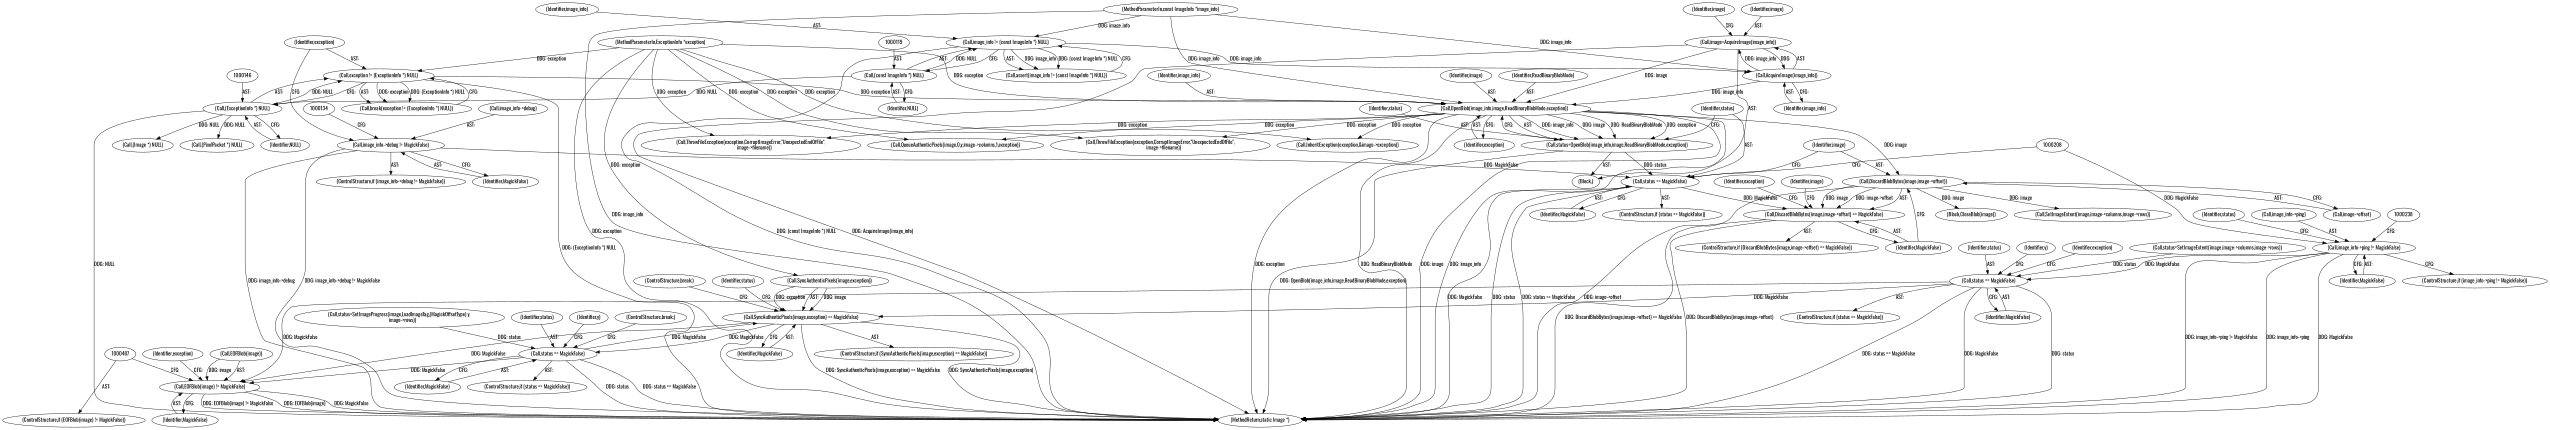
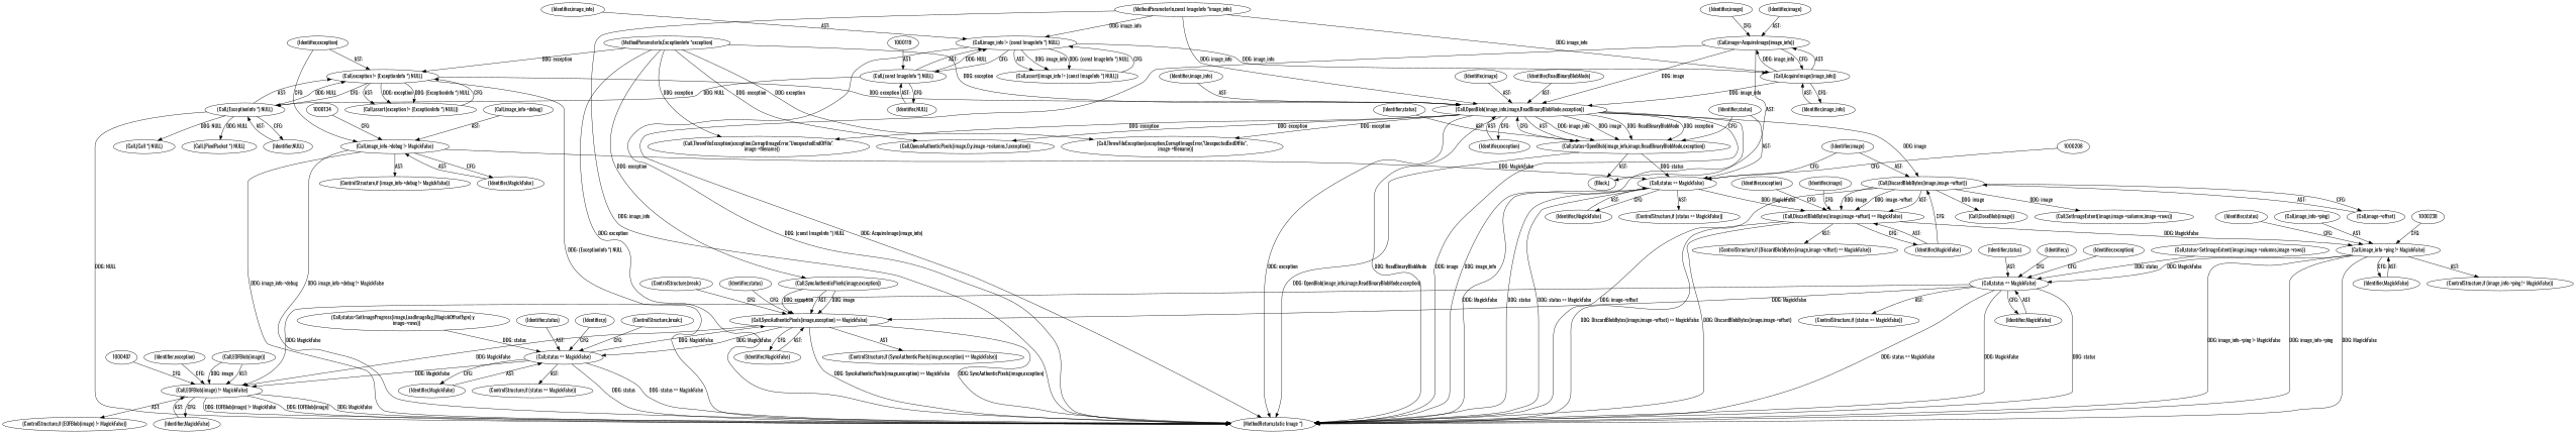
  digraph {
    fontname=Oswald
    node [fontname=Oswald]
    edge [fontname=Oswald]
    n1 [label="(Call,image_info->ping != MagickFalse)"]
    n2 [label="(Call,status == MagickFalse)"]
    n3 [label="(ControlStructure,if (image_info->ping != MagickFalse))"]
    n4 [label="(Identifier,MagickFalse)"]
    n5 [label="(MethodReturn,static Image *)"]
    n6 [label="(Call,SyncAuthenticPixels(image,exception) == MagickFalse)"]
    n7 [label="(Call,EOFBlob(image) != MagickFalse)"]
    n8 [label="(Identifier,MagickFalse)"]
    n9 [label="(ControlStructure,if (status == MagickFalse))"]
    n10 [label="(Call,DiscardBlobBytes(image,image->offset) == MagickFalse)"]
    n11 [label="(Identifier,MagickFalse)"]
    n12 [label="(ControlStructure,if (DiscardBlobBytes(image,image->offset) == MagickFalse))"]
    n13 [label="(Call,DiscardBlobBytes(image,image->offset))"]
-   n14 [label="(Block,CloseBlob(image))"]
+   n14 [label="(Call,CloseBlob(image))"]
    n15 [label="(Call,SetImageExtent(image,image->columns,image->rows))"]
    n16 [label="(Call,image->offset)"]
    n17 [label="(Call,OpenBlob(image_info,image,ReadBinaryBlobMode,exception))"]
    n18 [label="(Call,status=OpenBlob(image_info,image,ReadBinaryBlobMode,exception))"]
    n19 [label="(Call,ThrowFileException(exception,CorruptImageError,\"UnexpectedEndOfFile\",\n      image->filename))"]
    n20 [label="(Call,QueueAuthenticPixels(image,0,y,image->columns,1,exception))"]
-   n21 [label="(Call,InheritException(exception,&image->exception))"]
    n22 [label="(Identifier,exception)"]
    n23 [label="(Call,ThrowFileException(exception,CorruptImageError,\"UnexpectedEndOfFile\",\n      image->filename))"]
    n24 [label="(Block,)"]
    n25 [label="(Call,status == MagickFalse)"]
    n26 [label="(Call,AcquireImage(image_info))"]
    n27 [label="(Call,image=AcquireImage(image_info))"]
    n28 [label="(Identifier,image_info)"]
    n29 [label="(Call,image_info != (const ImageInfo *) NULL)"]
    n30 [label="(Call,(const ImageInfo *) NULL)"]
    n31 [label="(Call,assert(image_info != (const ImageInfo *) NULL))"]
    n32 [label="(Call,(ExceptionInfo *) NULL)"]
    n33 [label="(Identifier,NULL)"]
    n34 [label="(MethodParameterIn,const ImageInfo *image_info)"]
    n35 [label="(Call,exception != (ExceptionInfo *) NULL)"]
    n36 [label="(Identifier,NULL)"]
-   n37 [label="(Call,(Image *) NULL)"]
+   n37 [label="(Call,(Call *) NULL)"]
    n38 [label="(Call,(PixelPacket *) NULL)"]
-   n39 [label="(Call,break(exception != (ExceptionInfo *) NULL))"]
+   n39 [label="(Call,assert(exception != (ExceptionInfo *) NULL))"]
    n40 [label="(MethodParameterIn,ExceptionInfo *exception)"]
    n41 [label="(Call,SyncAuthenticPixels(image,exception))"]
    n42 [label="(Identifier,MagickFalse)"]
    n43 [label="(ControlStructure,if (status == MagickFalse))"]
    n44 [label="(Call,image_info->debug != MagickFalse)"]
    n45 [label="(ControlStructure,if (image_info->debug != MagickFalse))"]
    n46 [label="(Identifier,MagickFalse)"]
    n47 [label="(Call,status == MagickFalse)"]
    n48 [label="(Identifier,MagickFalse)"]
    n49 [label="(ControlStructure,if (SyncAuthenticPixels(image,exception) == MagickFalse))"]
    n50 [label="(ControlStructure,if (EOFBlob(image) != MagickFalse))"]
    n51 [label="(Identifier,MagickFalse)"]
    n52 [label="(ControlStructure,if (status == MagickFalse))"]
    n53 [label="(Identifier,MagickFalse)"]
    n54 [label="(Identifier,exception)"]
    n55 [label="(Identifier,status)"]
    n56 [label="(Identifier,image)"]
    n57 [label="(Identifier,y)"]
    n58 [label="(Identifier,image)"]
    n59 [label="(Call,image_info->ping)"]
    n60 [label="(Identifier,status)"]
    n61 [label="(ControlStructure,break;)"]
    n62 [label="(Call,EOFBlob(image))"]
    n63 [label="(Identifier,y)"]
    n64 [label="(ControlStructure,break;)"]
    n65 [label="(Identifier,status)"]
    n66 [label="(Identifier,exception)"]
    n67 [label="(Call,status=SetImageProgress(image,LoadImageTag,(MagickOffsetType) y,\n      image->rows))"]
    n68 [label="(Call,status=SetImageExtent(image,image->columns,image->rows))"]
    n69 [label="(Identifier,image_info)"]
    n70 [label="(Call,image_info->debug)"]
    n71 [label="(Identifier,status)"]
    n72 [label="(Identifier,ReadBinaryBlobMode)"]
    n73 [label="(Identifier,exception)"]
    n74 [label="(Identifier,status)"]
    n75 [label="(Identifier,image_info)"]
    n76 [label="(Identifier,image)"]
    n77 [label="(Identifier,image)"]
    n78 [label="(Identifier,status)"]
    n79 [label="(Identifier,image)"]
    n80 [label="(Identifier,exception)"]
    1000238
    1000119
-   1000146
    1000208
    1000134
    1000407
    n1 -> n2 [label="DDG: MagickFalse"]
-   n1 -> n3 [label="CFG: "]
+   n1 -> n3 [label="AST: "]
    n1 -> n4 [label="CFG: "]
    n1 -> n5 [label="DDG: MagickFalse"]
    n1 -> n5 [label="DDG: image_info->ping != MagickFalse"]
    n1 -> n5 [label="DDG: image_info->ping"]
    n2 -> n5 [label="DDG: status == MagickFalse"]
    n2 -> n5 [label="DDG: MagickFalse"]
    n2 -> n5 [label="DDG: status"]
    n2 -> n6 [label="DDG: MagickFalse"]
    n2 -> n7 [label="DDG: MagickFalse"]
    n2 -> n8 [label="CFG: "]
    n2 -> n9 [label="AST: "]
    n4 -> n1 [label="AST: "]
    n6 -> n5 [label="DDG: SyncAuthenticPixels(image,exception) == MagickFalse"]
    n6 -> n5 [label="DDG: SyncAuthenticPixels(image,exception)"]
    n6 -> n7 [label="DDG: MagickFalse"]
    n6 -> n47 [label="DDG: MagickFalse"]
    n6 -> n48 [label="CFG: "]
    n6 -> n49 [label="AST: "]
    n7 -> n5 [label="DDG: EOFBlob(image)"]
    n7 -> n5 [label="DDG: MagickFalse"]
    n7 -> n5 [label="DDG: EOFBlob(image) != MagickFalse"]
-   1000407 -> n50 [label="AST: "]
+   n7 -> n50 [label="AST: "]
    n7 -> n51 [label="CFG: "]
    n8 -> n2 [label="AST: "]
-   1000208 -> n1 [label="DDG: MagickFalse"]
+   n10 -> n1 [label="DDG: MagickFalse"]
    n10 -> n5 [label="DDG: DiscardBlobBytes(image,image->offset)"]
    n10 -> n5 [label="DDG: DiscardBlobBytes(image,image->offset) == MagickFalse"]
    n10 -> n11 [label="CFG: "]
    n10 -> n12 [label="AST: "]
    n11 -> n10 [label="AST: "]
    n11 -> n13 [label="CFG: "]
    n13 -> n5 [label="DDG: image->offset"]
    n13 -> n10 [label="AST: "]
    n13 -> n10 [label="DDG: image"]
    n13 -> n10 [label="DDG: image->offset"]
    n13 -> n14 [label="DDG: image"]
    n13 -> n15 [label="DDG: image"]
    n13 -> n16 [label="CFG: "]
    n16 -> n13 [label="AST: "]
    n17 -> n5 [label="DDG: exception"]
    n17 -> n5 [label="DDG: ReadBinaryBlobMode"]
    n17 -> n5 [label="DDG: image"]
    n17 -> n5 [label="DDG: image_info"]
    n17 -> n13 [label="DDG: image"]
    n17 -> n18 [label="AST: "]
    n17 -> n18 [label="DDG: image_info"]
    n17 -> n18 [label="DDG: image"]
    n17 -> n18 [label="DDG: ReadBinaryBlobMode"]
    n17 -> n18 [label="DDG: exception"]
    n17 -> n19 [label="DDG: exception"]
    n17 -> n20 [label="DDG: exception"]
-   n17 -> n21 [label="DDG: exception"]
    n17 -> n22 [label="CFG: "]
    n17 -> n23 [label="DDG: exception"]
    n18 -> n5 [label="DDG: OpenBlob(image_info,image,ReadBinaryBlobMode,exception)"]
    n18 -> n17 [label="CFG: "]
    n18 -> n24 [label="AST: "]
    n18 -> n25 [label="DDG: status"]
    n22 -> n17 [label="AST: "]
    n25 -> n5 [label="DDG: status == MagickFalse"]
    n25 -> n5 [label="DDG: MagickFalse"]
    n25 -> n5 [label="DDG: status"]
    n25 -> n10 [label="DDG: MagickFalse"]
    n25 -> n42 [label="CFG: "]
    n25 -> n43 [label="AST: "]
    n26 -> n17 [label="DDG: image_info"]
    n26 -> n27 [label="AST: "]
    n26 -> n27 [label="DDG: image_info"]
    n26 -> n28 [label="CFG: "]
    n27 -> n5 [label="DDG: AcquireImage(image_info)"]
    n27 -> n17 [label="DDG: image"]
    n27 -> n24 [label="AST: "]
-   n27 -> n26 [label="DDG: "]
+   n27 -> n26 [label="CFG: "]
    n28 -> n26 [label="AST: "]
    n29 -> n5 [label="DDG: (const ImageInfo *) NULL"]
    n29 -> n26 [label="DDG: image_info"]
    n29 -> n30 [label="CFG: "]
    n29 -> n31 [label="AST: "]
    n29 -> n31 [label="DDG: image_info"]
    n29 -> n31 [label="DDG: (const ImageInfo *) NULL"]
    n30 -> n29 [label="AST: "]
    n30 -> n29 [label="DDG: NULL"]
    n30 -> n32 [label="DDG: NULL"]
    n30 -> n33 [label="CFG: "]
    n31 -> n29 [label="CFG: "]
    n32 -> n5 [label="DDG: NULL"]
    n32 -> n35 [label="AST: "]
    n32 -> n35 [label="DDG: NULL"]
    n32 -> n36 [label="CFG: "]
    n32 -> n37 [label="DDG: NULL"]
    n32 -> n38 [label="DDG: NULL"]
    n33 -> n30 [label="AST: "]
    n34 -> n5 [label="DDG: image_info"]
    n34 -> n17 [label="DDG: image_info"]
    n34 -> n26 [label="DDG: image_info"]
    n34 -> n29 [label="DDG: image_info"]
    n35 -> n5 [label="DDG: (ExceptionInfo *) NULL"]
    n35 -> n17 [label="DDG: exception"]
    n35 -> n32 [label="CFG: "]
    n35 -> n39 [label="AST: "]
    n35 -> n39 [label="DDG: exception"]
    n35 -> n39 [label="DDG: (ExceptionInfo *) NULL"]
    n36 -> n32 [label="AST: "]
    n39 -> n35 [label="CFG: "]
    n40 -> n5 [label="DDG: exception"]
    n40 -> n17 [label="DDG: exception"]
    n40 -> n19 [label="DDG: exception"]
    n40 -> n20 [label="DDG: exception"]
-   n40 -> n21 [label="DDG: exception"]
    n40 -> n23 [label="DDG: exception"]
    n40 -> n35 [label="DDG: exception"]
    n40 -> n41 [label="DDG: exception"]
    n41 -> n6 [label="AST: "]
    n41 -> n6 [label="DDG: image"]
    n41 -> n6 [label="DDG: exception"]
    n42 -> n25 [label="AST: "]
    n44 -> n5 [label="DDG: image_info->debug"]
    n44 -> n5 [label="DDG: image_info->debug != MagickFalse"]
    n44 -> n25 [label="DDG: MagickFalse"]
    n44 -> n45 [label="AST: "]
    n44 -> n46 [label="CFG: "]
    n46 -> n44 [label="AST: "]
    n47 -> n5 [label="DDG: status"]
    n47 -> n5 [label="DDG: status == MagickFalse"]
    n47 -> n6 [label="DDG: MagickFalse"]
    n47 -> n7 [label="DDG: MagickFalse"]
    n47 -> n52 [label="AST: "]
    n47 -> n53 [label="CFG: "]
    n48 -> n6 [label="AST: "]
    n51 -> n7 [label="AST: "]
    n53 -> n47 [label="AST: "]
    n54 -> n10 [label="CFG: "]
    n55 -> n1 [label="CFG: "]
    n56 -> n13 [label="AST: "]
    n56 -> n25 [label="CFG: "]
    n57 -> n47 [label="CFG: "]
    n58 -> n17 [label="AST: "]
    n59 -> n1 [label="AST: "]
    n60 -> n18 [label="AST: "]
    n61 -> n47 [label="CFG: "]
    n62 -> n7 [label="AST: "]
    n62 -> n7 [label="DDG: image"]
    n63 -> n2 [label="CFG: "]
    n64 -> n6 [label="CFG: "]
    n65 -> n6 [label="CFG: "]
    n66 -> n2 [label="CFG: "]
    n67 -> n47 [label="DDG: status"]
    n68 -> n2 [label="DDG: status"]
    n69 -> n29 [label="AST: "]
    n70 -> n44 [label="AST: "]
    n71 -> n2 [label="AST: "]
    n72 -> n17 [label="AST: "]
    n73 -> n35 [label="AST: "]
    n73 -> n44 [label="CFG: "]
    n74 -> n47 [label="AST: "]
    n75 -> n17 [label="AST: "]
    n76 -> n27 [label="CFG: "]
    n77 -> n27 [label="AST: "]
    n78 -> n18 [label="CFG: "]
    n78 -> n25 [label="AST: "]
    n79 -> n10 [label="CFG: "]
    n80 -> n7 [label="CFG: "]
    1000238 -> n1 [label="CFG: "]
    1000119 -> n30 [label="AST: "]
-   1000146 -> n32 [label="AST: "]
    1000208 -> n25 [label="CFG: "]
    1000134 -> n44 [label="CFG: "]
    1000407 -> n7 [label="CFG: "]
  }
